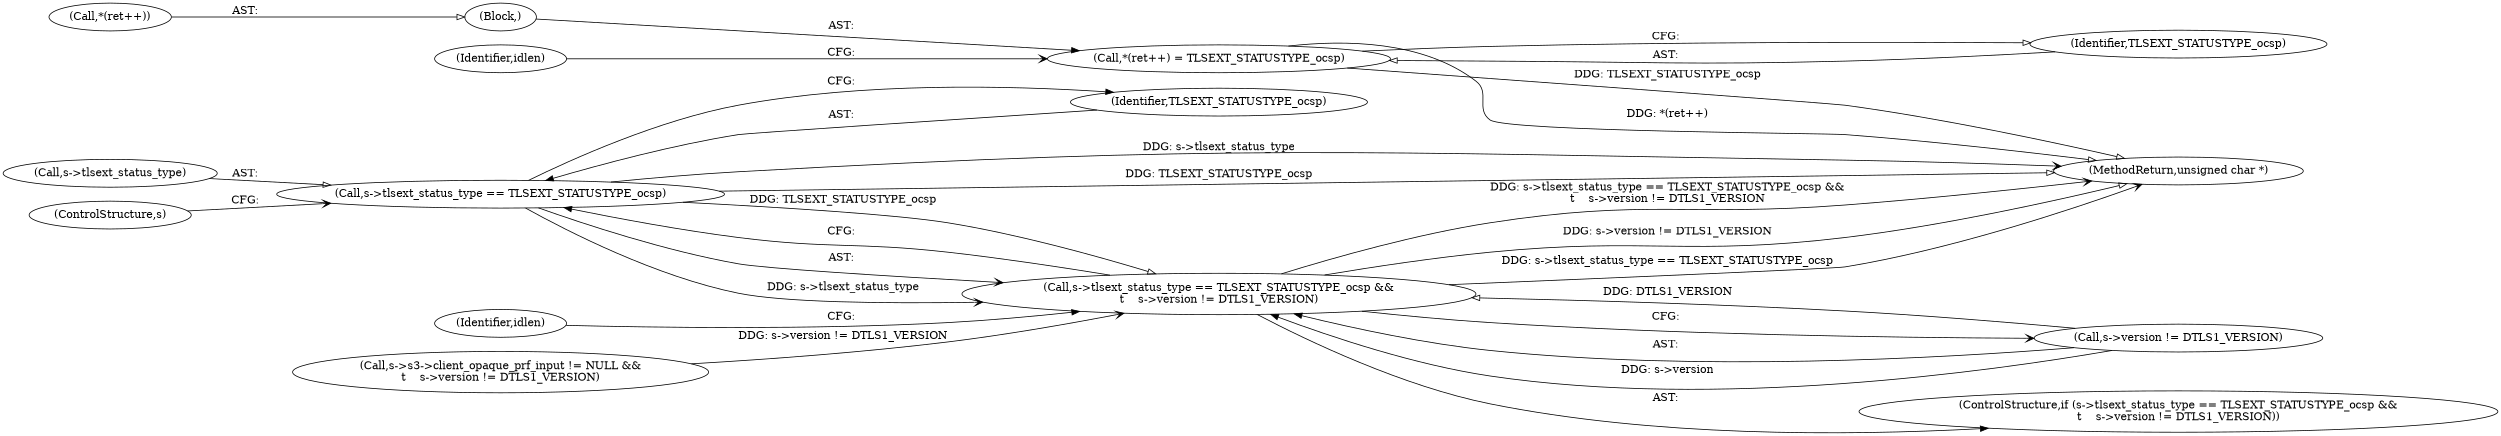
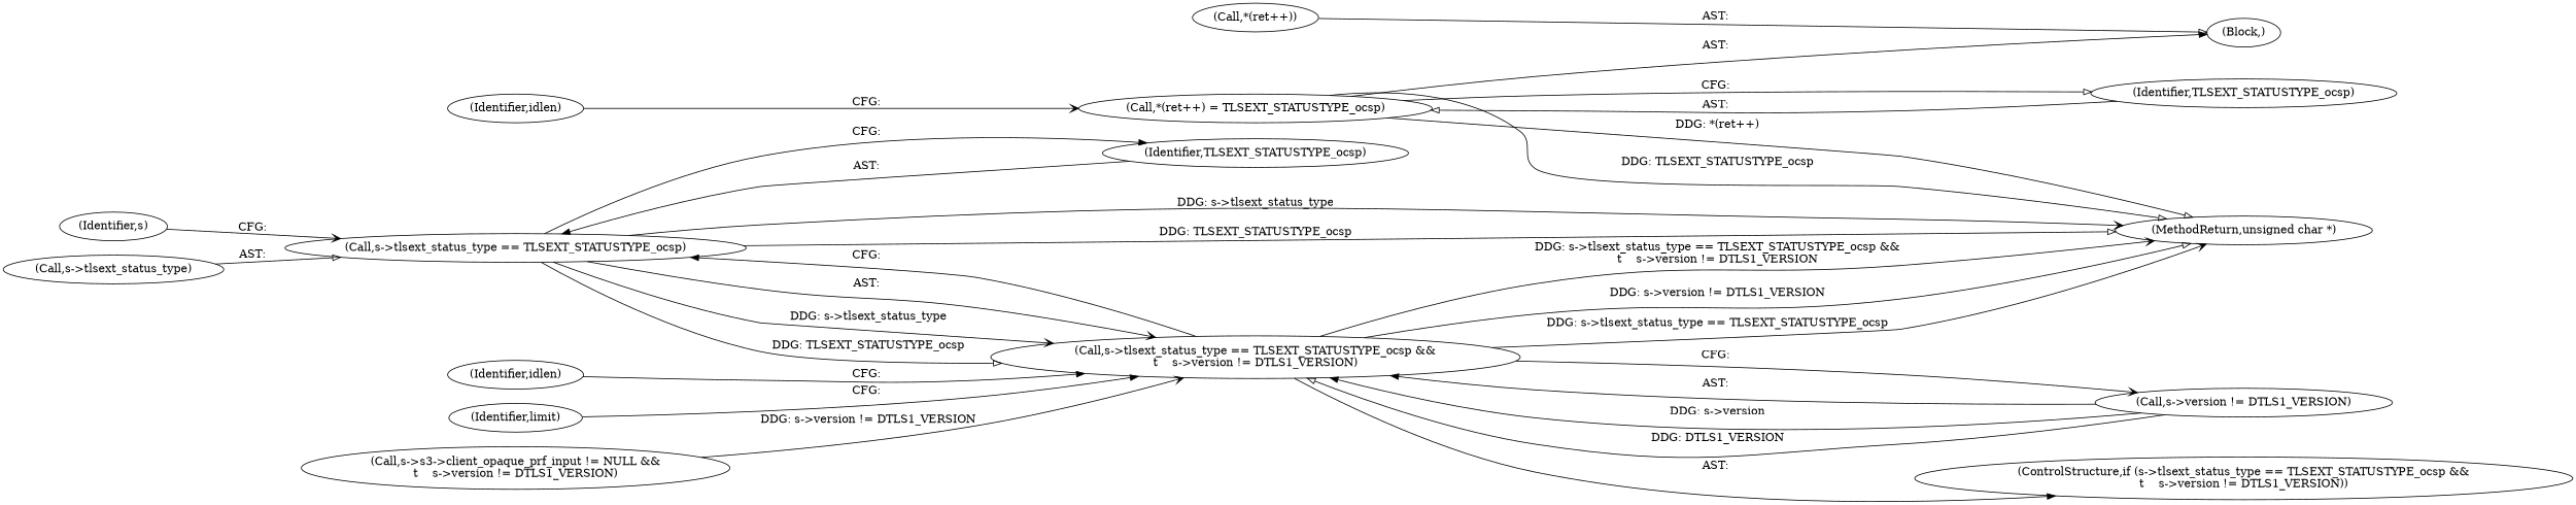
  digraph {
    rankdir=LR
    edge [arrowhead=onormal]
    n1 [label="(Call,s->tlsext_status_type == TLSEXT_STATUSTYPE_ocsp)"]
    n2 [label="(Call,s->tlsext_status_type == TLSEXT_STATUSTYPE_ocsp &&\n\t    s->version != DTLS1_VERSION)"]
    n3 [label="(Identifier,TLSEXT_STATUSTYPE_ocsp)"]
    n4 [label="(MethodReturn,unsigned char *)"]
    n5 [label="(Call,s->version != DTLS1_VERSION)"]
    n6 [label="(ControlStructure,if (s->tlsext_status_type == TLSEXT_STATUSTYPE_ocsp &&\n\t    s->version != DTLS1_VERSION))"]
    n7 [label="(Call,*(ret++) = TLSEXT_STATUSTYPE_ocsp)"]
    n8 [label="(Block,)"]
    n9 [label="(Identifier,TLSEXT_STATUSTYPE_ocsp)"]
-   n10 [label="(ControlStructure,s)"]
+   n10 [label="(Identifier,s)"]
    n11 [label="(Identifier,idlen)"]
    n12 [label="(Call,*(ret++))"]
    n13 [label="(Identifier,idlen)"]
+   n14 [label="(Identifier,limit)"]
    n15 [label="(Call,s->tlsext_status_type)"]
    n16 [label="(Call,s->s3->client_opaque_prf_input != NULL &&\n\t    s->version != DTLS1_VERSION)"]
    n1 -> n2 [arrowhead=vee label="AST: "]
    n1 -> n2 [arrowhead=vee label="DDG: s->tlsext_status_type"]
    n1 -> n2 [label="DDG: TLSEXT_STATUSTYPE_ocsp"]
    n1 -> n3 [arrowhead=normal label="CFG: "]
    n1 -> n4 [arrowhead=vee label="DDG: s->tlsext_status_type"]
    n1 -> n4 [label="DDG: TLSEXT_STATUSTYPE_ocsp"]
    n2 -> n1 [arrowhead=normal label="CFG: "]
    n2 -> n4 [arrowhead=vee label="DDG: s->tlsext_status_type == TLSEXT_STATUSTYPE_ocsp &&\n\t    s->version != DTLS1_VERSION"]
    n2 -> n4 [label="DDG: s->version != DTLS1_VERSION"]
    n2 -> n4 [arrowhead=vee label="DDG: s->tlsext_status_type == TLSEXT_STATUSTYPE_ocsp"]
    n2 -> n5 [arrowhead=vee label="CFG: "]
    n2 -> n6 [arrowhead=normal label="AST: "]
    n3 -> n1 [arrowhead=normal label="AST: "]
    n5 -> n2 [arrowhead=normal label="AST: "]
    n5 -> n2 [arrowhead=normal label="DDG: s->version"]
    n5 -> n2 [label="DDG: DTLS1_VERSION"]
    n7 -> n4 [label="DDG: TLSEXT_STATUSTYPE_ocsp"]
    n7 -> n4 [label="DDG: *(ret++)"]
-   n8 -> n7 [arrowhead=normal label="AST: "]
+   n7 -> n8 [arrowhead=normal label="AST: "]
    n7 -> n9 [label="CFG: "]
    n9 -> n7 [label="AST: "]
    n10 -> n1 [arrowhead=vee label="CFG: "]
    n11 -> n2 [arrowhead=normal label="CFG: "]
    n12 -> n8 [label="AST: "]
    n13 -> n7 [arrowhead=vee label="CFG: "]
+   n14 -> n2 [arrowhead=normal label="CFG: "]
    n15 -> n1 [label="AST: "]
    n16 -> n2 [arrowhead=vee label="DDG: s->version != DTLS1_VERSION"]
  }
